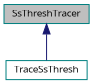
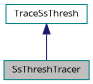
  digraph {
    rankdir=TB
    fontname="Open Sans"
    node [color=teal fontname="Open Sans" fontsize=10 shape=record style=filled]
    n1 [fillcolor=grey75 fontcolor=black height=0.2 label=SsThreshTracer width=0.4]
    n2 [fillcolor=white height=0.2 label=TraceSsThresh width=0.4]
-   n1 -> n2 [color=midnightblue dir=back fontname="Open Sans" fontsize=10 labelfontname=Helvetica labelfontsize=10 style=solid]
+   n2 -> n1 [color=midnightblue dir=back fontname="Open Sans" fontsize=10 labelfontname=Helvetica labelfontsize=10 style=solid]
  }
